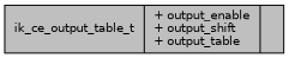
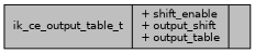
  digraph {
    rankdir=LR
-   n1 [color=black fillcolor=grey75 fontcolor=black fontname=Helvetica fontsize=10 height=0.2 label="{ik_ce_output_table_t\n|+ output_enable\l+ output_shift\l+ output_table\l|}" shape=record style=filled width=0.4]
+   n1 [color=black fillcolor=grey75 fontcolor=black fontname=Helvetica fontsize=10 height=0.2 label="{ik_ce_output_table_t\n|+ shift_enable\l+ output_shift\l+ output_table\l|}" shape=record style=filled width=0.4]
  }
